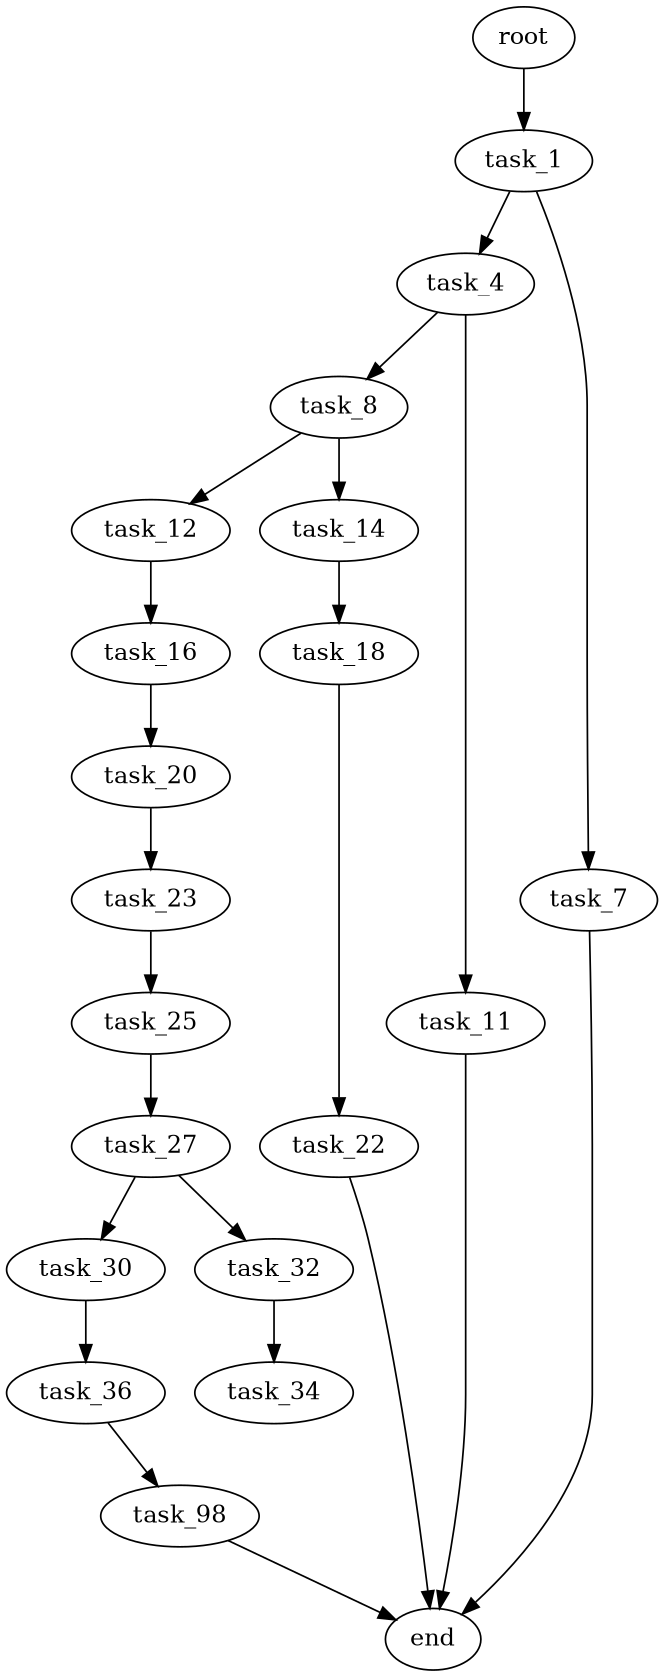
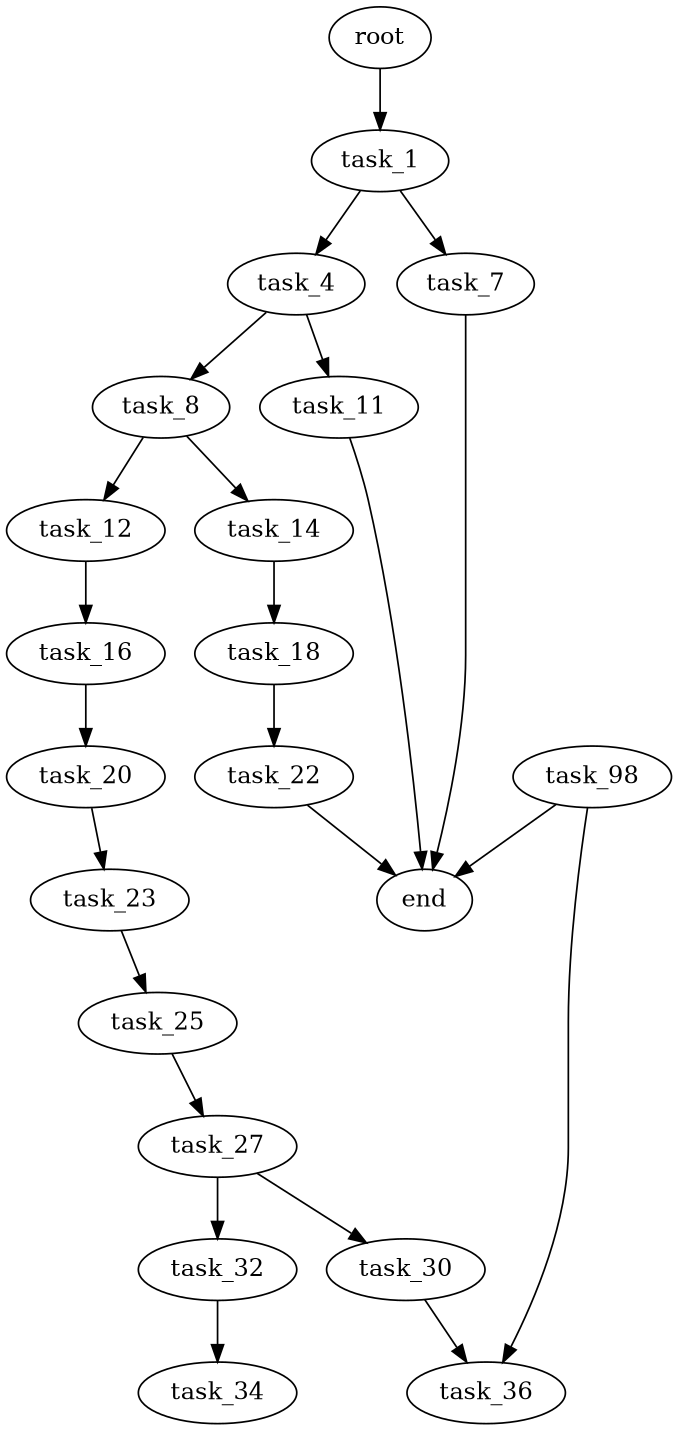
  digraph {
    root
    task_1
    task_4
    task_7
    task_8
    task_11
    end
    task_12
    task_14
    task_16
    task_18
    task_20
    task_22
    task_23
    task_25
    task_27
    task_30
    task_32
    task_36
    task_34
    n21 [label=task_98]
    root -> task_1
    task_1 -> task_4
    task_1 -> task_7
    task_4 -> task_8
    task_4 -> task_11
    task_7 -> end
    task_8 -> task_12
    task_8 -> task_14
    task_11 -> end
    task_12 -> task_16
    task_14 -> task_18
    task_16 -> task_20
    task_18 -> task_22
    task_20 -> task_23
    task_22 -> end
    task_23 -> task_25
    task_25 -> task_27
    task_27 -> task_30
    task_27 -> task_32
    task_30 -> task_36
    task_32 -> task_34
-   task_36 -> n21
+   n21 -> task_36
    n21 -> end
  }
